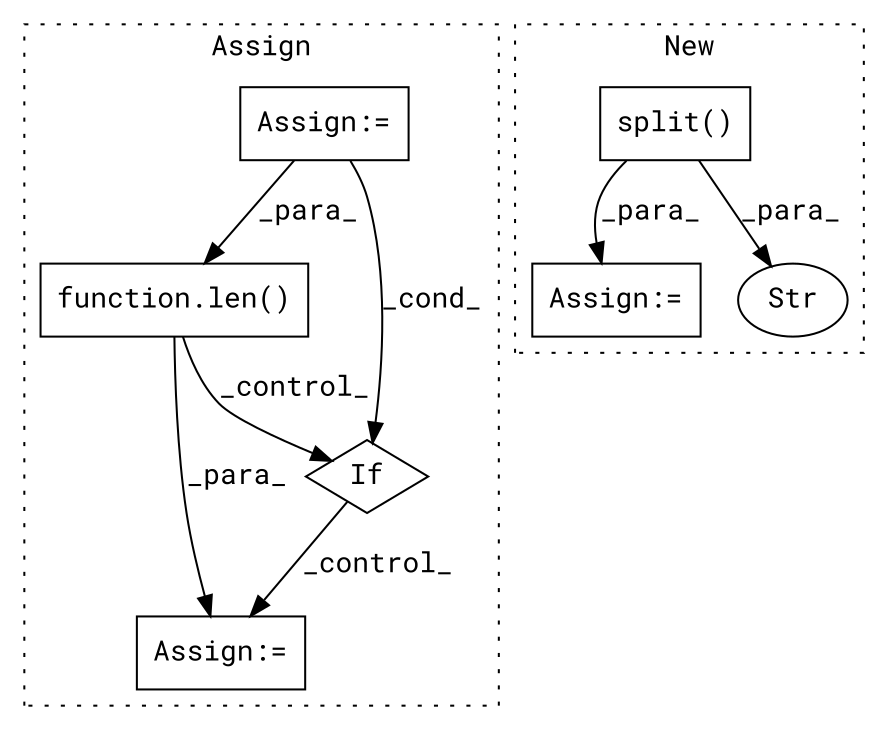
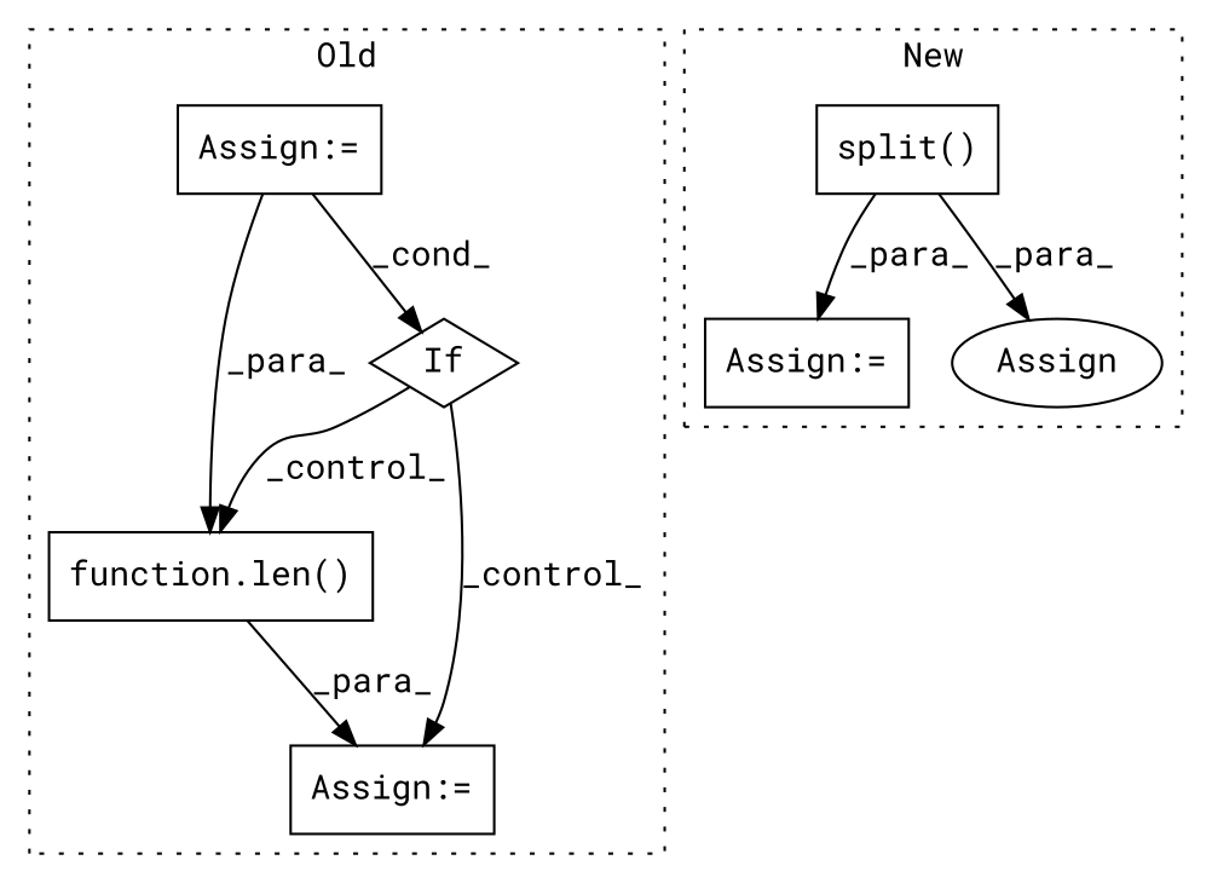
  digraph {
    fontname="Roboto Mono"
    node [a=68 fontname="Roboto Mono" l=3 shape=box]
    edge [fontname="Roboto Mono"]
    n1 [a=75 l="4,1" label="function.len()" s="896,904"]
    n2 [a=96 label=If s=825 shape=diamond]
    n3 [label="Assign:=" s=793]
    n4 [l=4 label="Assign:=" s=892]
    n5 [a=75 l="10,1" label="split()" s="109,122"]
    n6 [label="Assign:=" s=87]
-   n7 [a=66 label=Str s=119 shape=ellipse]
+   n7 [a=66 label=Assign s=119 shape=ellipse]
    subgraph cluster_1 {
-     label=Assign
+     label=Old
      style=dotted
      n1
      n2
      n3
      n4
    }
    subgraph cluster_2 {
      label=New
      style=dotted
      n5
      n6
      n7
    }
    n1 -> n4 [label=_para_]
-   n1 -> n2 [label=_control_]
+   n2 -> n1 [label=_control_]
    n2 -> n4 [label=_control_]
    n3 -> n1 [label=_para_]
    n3 -> n2 [label=_cond_]
    n5 -> n6 [label=_para_]
    n5 -> n7 [label=_para_]
  }
